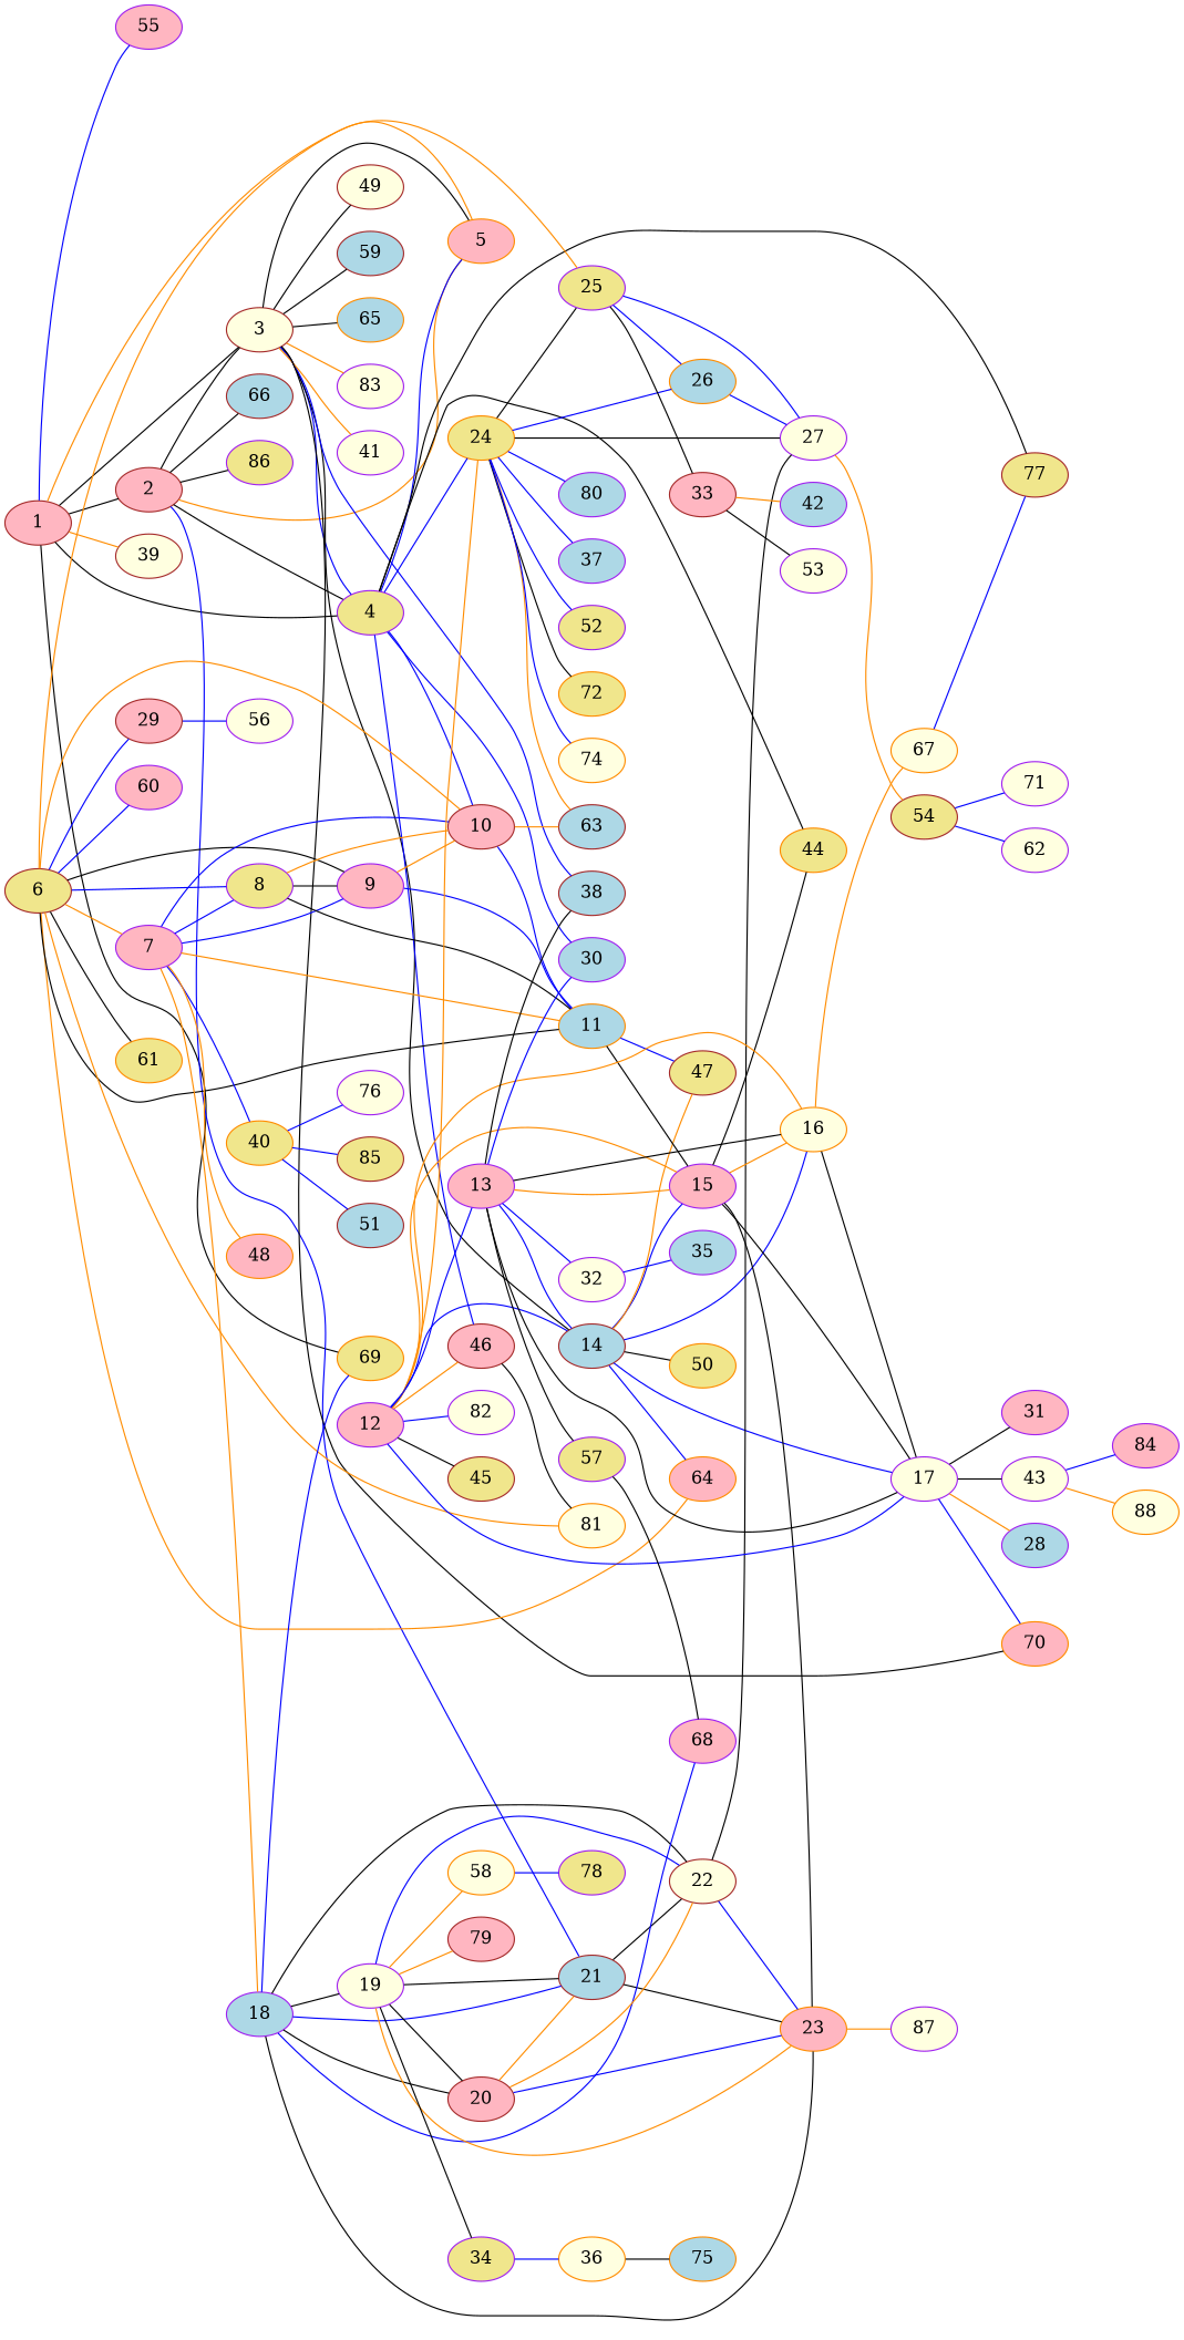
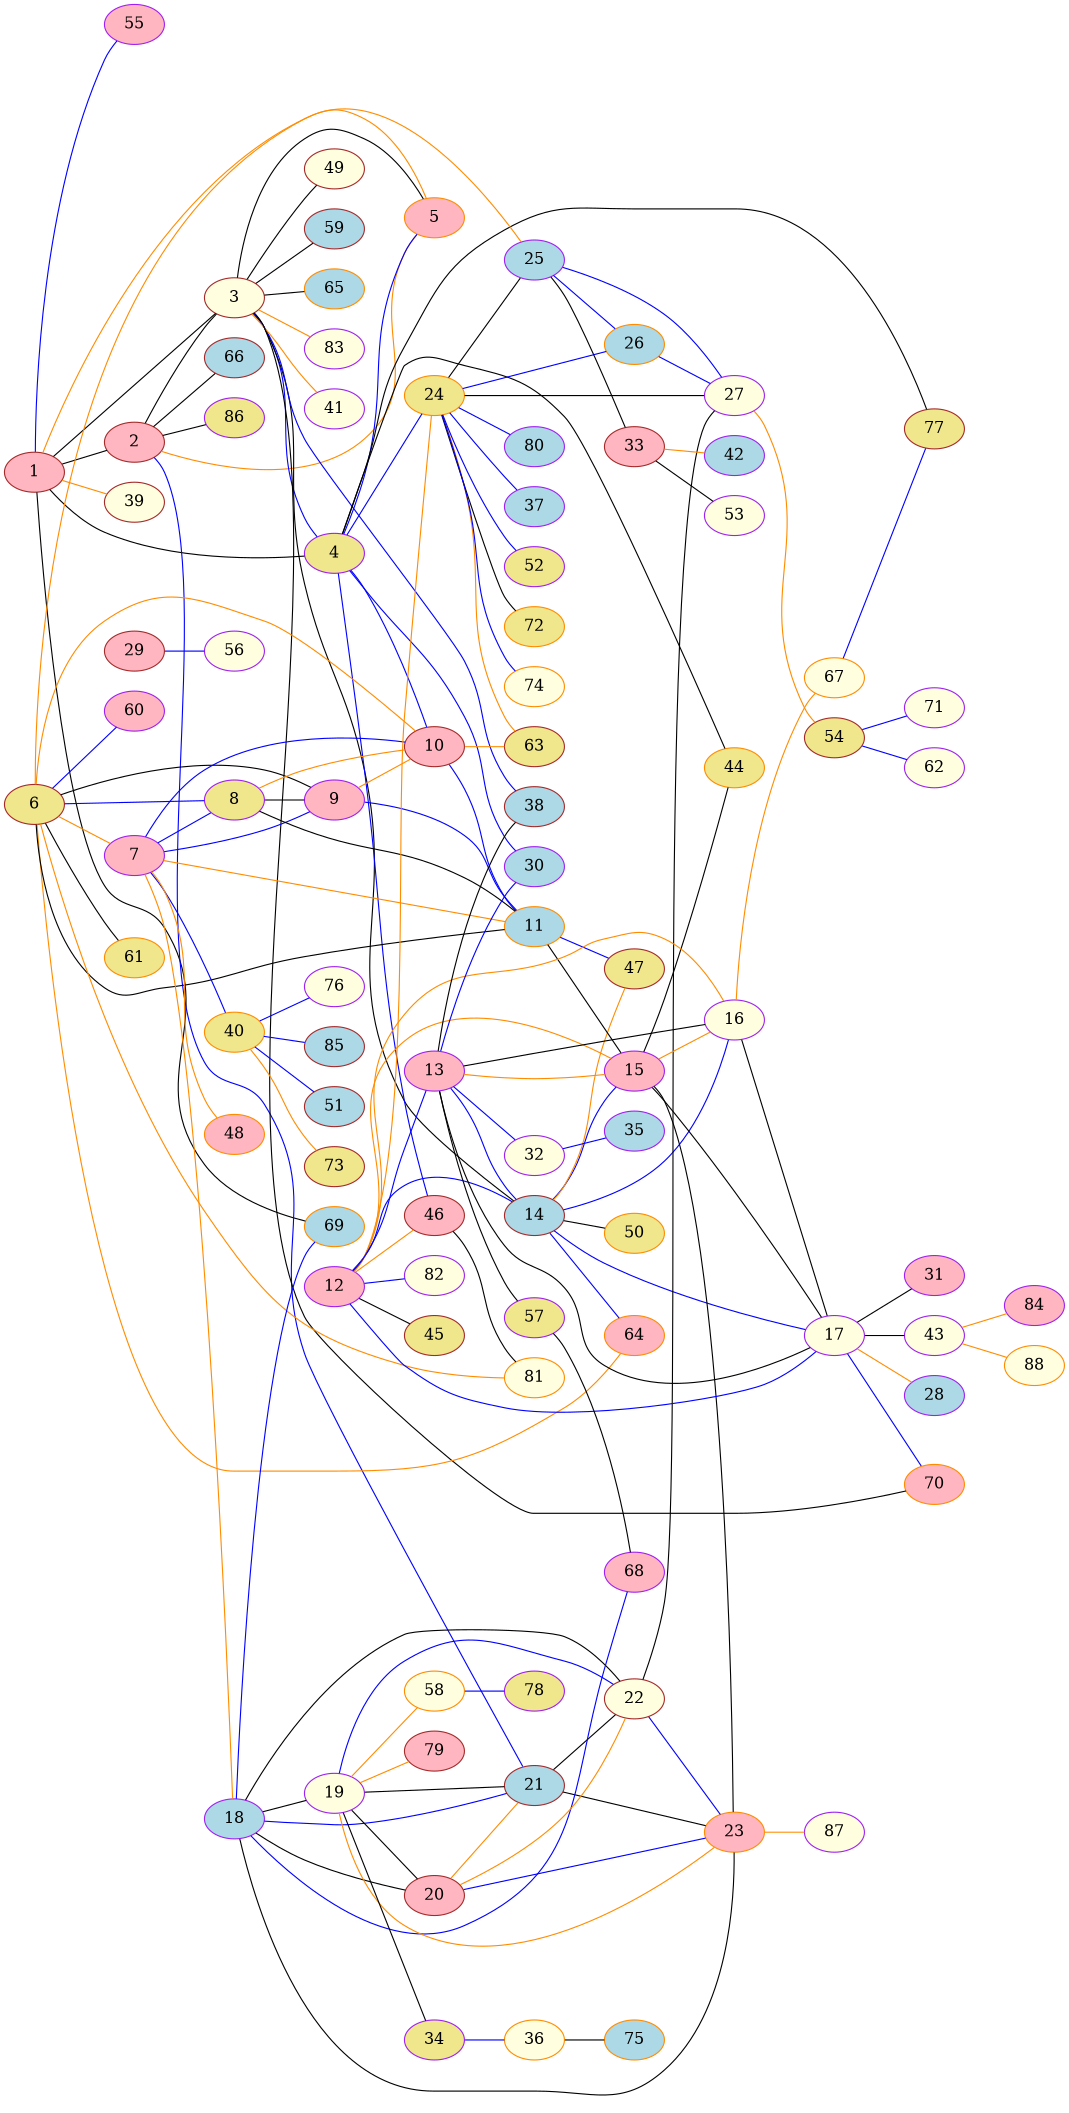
  graph {
    rankdir=LR
    node [color=purple fillcolor=lightyellow style=filled]
    edge [color=blue weight=1.0]
    1 [color=brown fillcolor=lightpink]
    2 [color=brown fillcolor=lightpink]
    3 [color=brown]
    4 [fillcolor=khaki]
    5 [color=darkorange fillcolor=lightpink]
    39 [color=brown]
    55 [fillcolor=lightpink]
-   69 [color=darkorange fillcolor=khaki]
+   69 [color=darkorange fillcolor=lightblue]
    21 [color=brown fillcolor=lightblue]
    66 [color=brown fillcolor=lightblue]
    86 [fillcolor=khaki]
    14 [color=brown fillcolor=lightblue]
    38 [color=brown fillcolor=lightblue]
    41
    49 [color=brown]
    59 [color=brown fillcolor=lightblue]
    65 [color=darkorange fillcolor=lightblue]
    70 [color=darkorange fillcolor=lightpink]
    83
    10 [color=brown fillcolor=lightpink]
    24 [color=darkorange fillcolor=khaki]
    30 [fillcolor=lightblue]
    44 [color=darkorange fillcolor=khaki]
    46 [color=brown fillcolor=lightpink]
    77 [color=brown fillcolor=khaki]
    23 [color=darkorange fillcolor=lightpink]
    22 [color=brown]
    64 [color=darkorange fillcolor=lightpink]
    15 [fillcolor=lightpink]
    47 [color=brown fillcolor=khaki]
-   16 [color=darkorange]
+   16
    17
    50 [color=darkorange fillcolor=khaki]
    11 [color=darkorange fillcolor=lightblue]
-   63 [color=brown fillcolor=lightblue]
-   25 [fillcolor=khaki]
+   63 [color=brown fillcolor=khaki]
+   25 [fillcolor=lightblue]
    27
    26 [color=darkorange fillcolor=lightblue]
    37 [fillcolor=lightblue]
    52 [fillcolor=khaki]
    72 [color=darkorange fillcolor=khaki]
    74 [color=darkorange]
    80 [fillcolor=lightblue]
    81 [color=darkorange]
    6 [color=brown fillcolor=khaki]
    7 [fillcolor=lightpink]
    8 [fillcolor=khaki]
    9 [fillcolor=lightpink]
    29 [color=brown fillcolor=lightpink]
    60 [fillcolor=lightpink]
    61 [color=darkorange fillcolor=khaki]
    18 [fillcolor=lightblue]
    40 [color=darkorange fillcolor=khaki]
    48 [color=darkorange fillcolor=lightpink]
    33 [color=brown fillcolor=lightpink]
    56
    19
    20 [color=brown fillcolor=lightpink]
    68 [fillcolor=lightpink]
    51 [color=brown fillcolor=lightblue]
+   73 [color=brown fillcolor=khaki]
    76
-   85 [color=brown fillcolor=khaki]
+   85 [color=brown fillcolor=lightblue]
    12 [fillcolor=lightpink]
    13 [fillcolor=lightpink]
    45 [color=brown fillcolor=khaki]
    82
    32
    57 [fillcolor=khaki]
    67 [color=darkorange]
    28 [fillcolor=lightblue]
    31 [fillcolor=lightpink]
    43
    35 [fillcolor=lightblue]
    87
    84 [fillcolor=lightpink]
    88 [color=darkorange]
    34 [fillcolor=khaki]
    58 [color=darkorange]
    79 [color=brown fillcolor=lightpink]
    36 [color=darkorange]
    78 [fillcolor=khaki]
    54 [color=brown fillcolor=khaki]
    42 [fillcolor=lightblue]
    53
    62
    71
    75 [color=darkorange fillcolor=lightblue]
    1 -- 2 [color=black]
    1 -- 3 [color=black]
    1 -- 4 [color=black weight=2.0]
    1 -- 5 [color=darkorange]
    1 -- 39 [color=darkorange]
    1 -- 55
    1 -- 69 [color=black]
    2 -- 3 [color=black]
-   2 -- 4 [color=black weight=2.0]
    2 -- 5 [color=darkorange]
    2 -- 21
    2 -- 66 [color=black]
    2 -- 86 [color=black]
    3 -- 4 [weight=2.0]
    3 -- 5 [color=black]
    3 -- 14 [color=black]
    3 -- 38
    3 -- 41 [color=darkorange]
    3 -- 49 [color=black]
    3 -- 59 [color=black]
    3 -- 65 [color=black]
    3 -- 70 [color=black]
    3 -- 83 [color=darkorange]
    4 -- 5 [weight=5.0]
    4 -- 10
    4 -- 24
    4 -- 30
    4 -- 44 [color=black]
    4 -- 46
    4 -- 77 [color=black]
    21 -- 23 [color=black]
    21 -- 22 [color=black]
    14 -- 64
    14 -- 15
    14 -- 47 [color=darkorange]
    14 -- 16
    14 -- 17
    14 -- 50 [color=black]
    10 -- 11
    10 -- 63 [color=darkorange]
    24 -- 63 [color=darkorange]
    24 -- 25 [color=black weight=3.0]
    24 -- 27 [color=black weight=3.0]
    24 -- 26 [weight=3.0]
    24 -- 37
    24 -- 52
    24 -- 72 [color=black]
    24 -- 74
    24 -- 80
    46 -- 81 [color=black]
    23 -- 87 [color=darkorange]
    22 -- 23
    22 -- 27 [color=black]
    15 -- 44 [color=black]
    15 -- 23 [color=black]
    15 -- 16 [color=darkorange]
    15 -- 17 [color=black]
    16 -- 17 [color=black]
    16 -- 67 [color=darkorange weight=2.0]
    17 -- 70
    17 -- 28 [color=darkorange]
    17 -- 31 [color=black]
    17 -- 43 [color=black]
    11 -- 15 [color=black]
    11 -- 47
    25 -- 27
    25 -- 26
    25 -- 33 [color=black]
    27 -- 54 [color=darkorange]
    26 -- 27
    6 -- 10 [color=darkorange]
    6 -- 64 [color=darkorange]
    6 -- 11 [color=black]
    6 -- 25 [color=darkorange]
    6 -- 81 [color=darkorange]
    6 -- 7 [color=darkorange]
    6 -- 8
    6 -- 9 [color=black]
-   6 -- 29
    6 -- 60
    6 -- 61 [color=black]
    7 -- 10
    7 -- 11 [color=darkorange]
    7 -- 8
    7 -- 9
    7 -- 18 [color=darkorange]
    7 -- 40
    7 -- 48 [color=darkorange]
    8 -- 10 [color=darkorange]
    8 -- 11 [color=black]
    8 -- 9 [color=black]
    9 -- 10 [color=darkorange]
    9 -- 11
    29 -- 56
    18 -- 69
    18 -- 21
    18 -- 23 [color=black]
    18 -- 22 [color=black]
    18 -- 19 [color=black]
    18 -- 20 [color=black]
    18 -- 68
    40 -- 51
+   40 -- 73 [color=darkorange]
    40 -- 76
    40 -- 85
    33 -- 42 [color=darkorange]
    33 -- 53 [color=black]
    19 -- 21 [color=black]
    19 -- 23 [color=darkorange]
    19 -- 22
    19 -- 20 [color=black]
    19 -- 34 [color=black]
    19 -- 58 [color=darkorange]
    19 -- 79 [color=darkorange]
    20 -- 21 [color=darkorange]
    20 -- 23
    20 -- 22 [color=darkorange]
    12 -- 14
    12 -- 24 [color=darkorange]
    12 -- 46 [color=darkorange]
    12 -- 15 [color=darkorange]
    12 -- 16 [color=darkorange]
    12 -- 17
    12 -- 13
    12 -- 45 [color=black]
    12 -- 82
    13 -- 14
    13 -- 38 [color=black]
    13 -- 30
    13 -- 15 [color=darkorange]
    13 -- 16 [color=black]
    13 -- 17 [color=black]
    13 -- 32
    13 -- 57 [color=black]
    32 -- 35
    57 -- 68 [color=black]
    67 -- 77
-   43 -- 84
+   43 -- 84 [color=darkorange]
    43 -- 88 [color=darkorange]
    34 -- 36
    58 -- 78
    36 -- 75 [color=black]
    54 -- 62
    54 -- 71
  }
